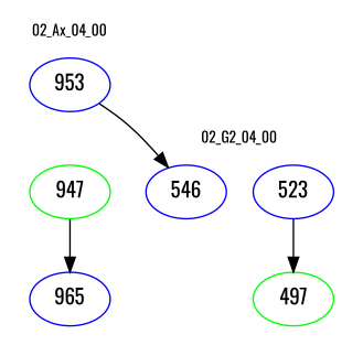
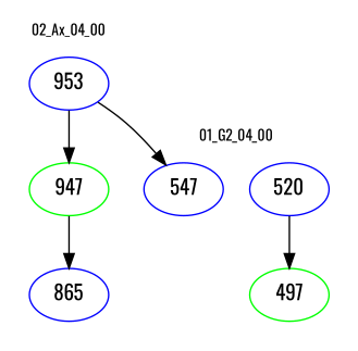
  digraph {
    fontname=Oswald
    node [color=blue fontname=Oswald]
    edge [color=black fontname=Oswald]
    n1 [label=953]
    n2 [color=green label=947]
-   n3 [label=965]
-   n4 [label=523]
+   n3 [label=865]
+   n4 [label=520]
    n5 [color=green label=497]
-   n6 [label=546]
+   n6 [label=547]
    subgraph cluster_1 {
      color=white
      fontsize=10
      label="02_Ax_04_00"
      n1
      n2
      n3
    }
    subgraph cluster_2 {
      color=white
      fontsize=10
-     label="02_G2_04_00"
+     label="01_G2_04_00"
      n4
      n5
      n6
    }
+   n1 -> n2
    n1 -> n6
    n2 -> n3
    n4 -> n5
  }
